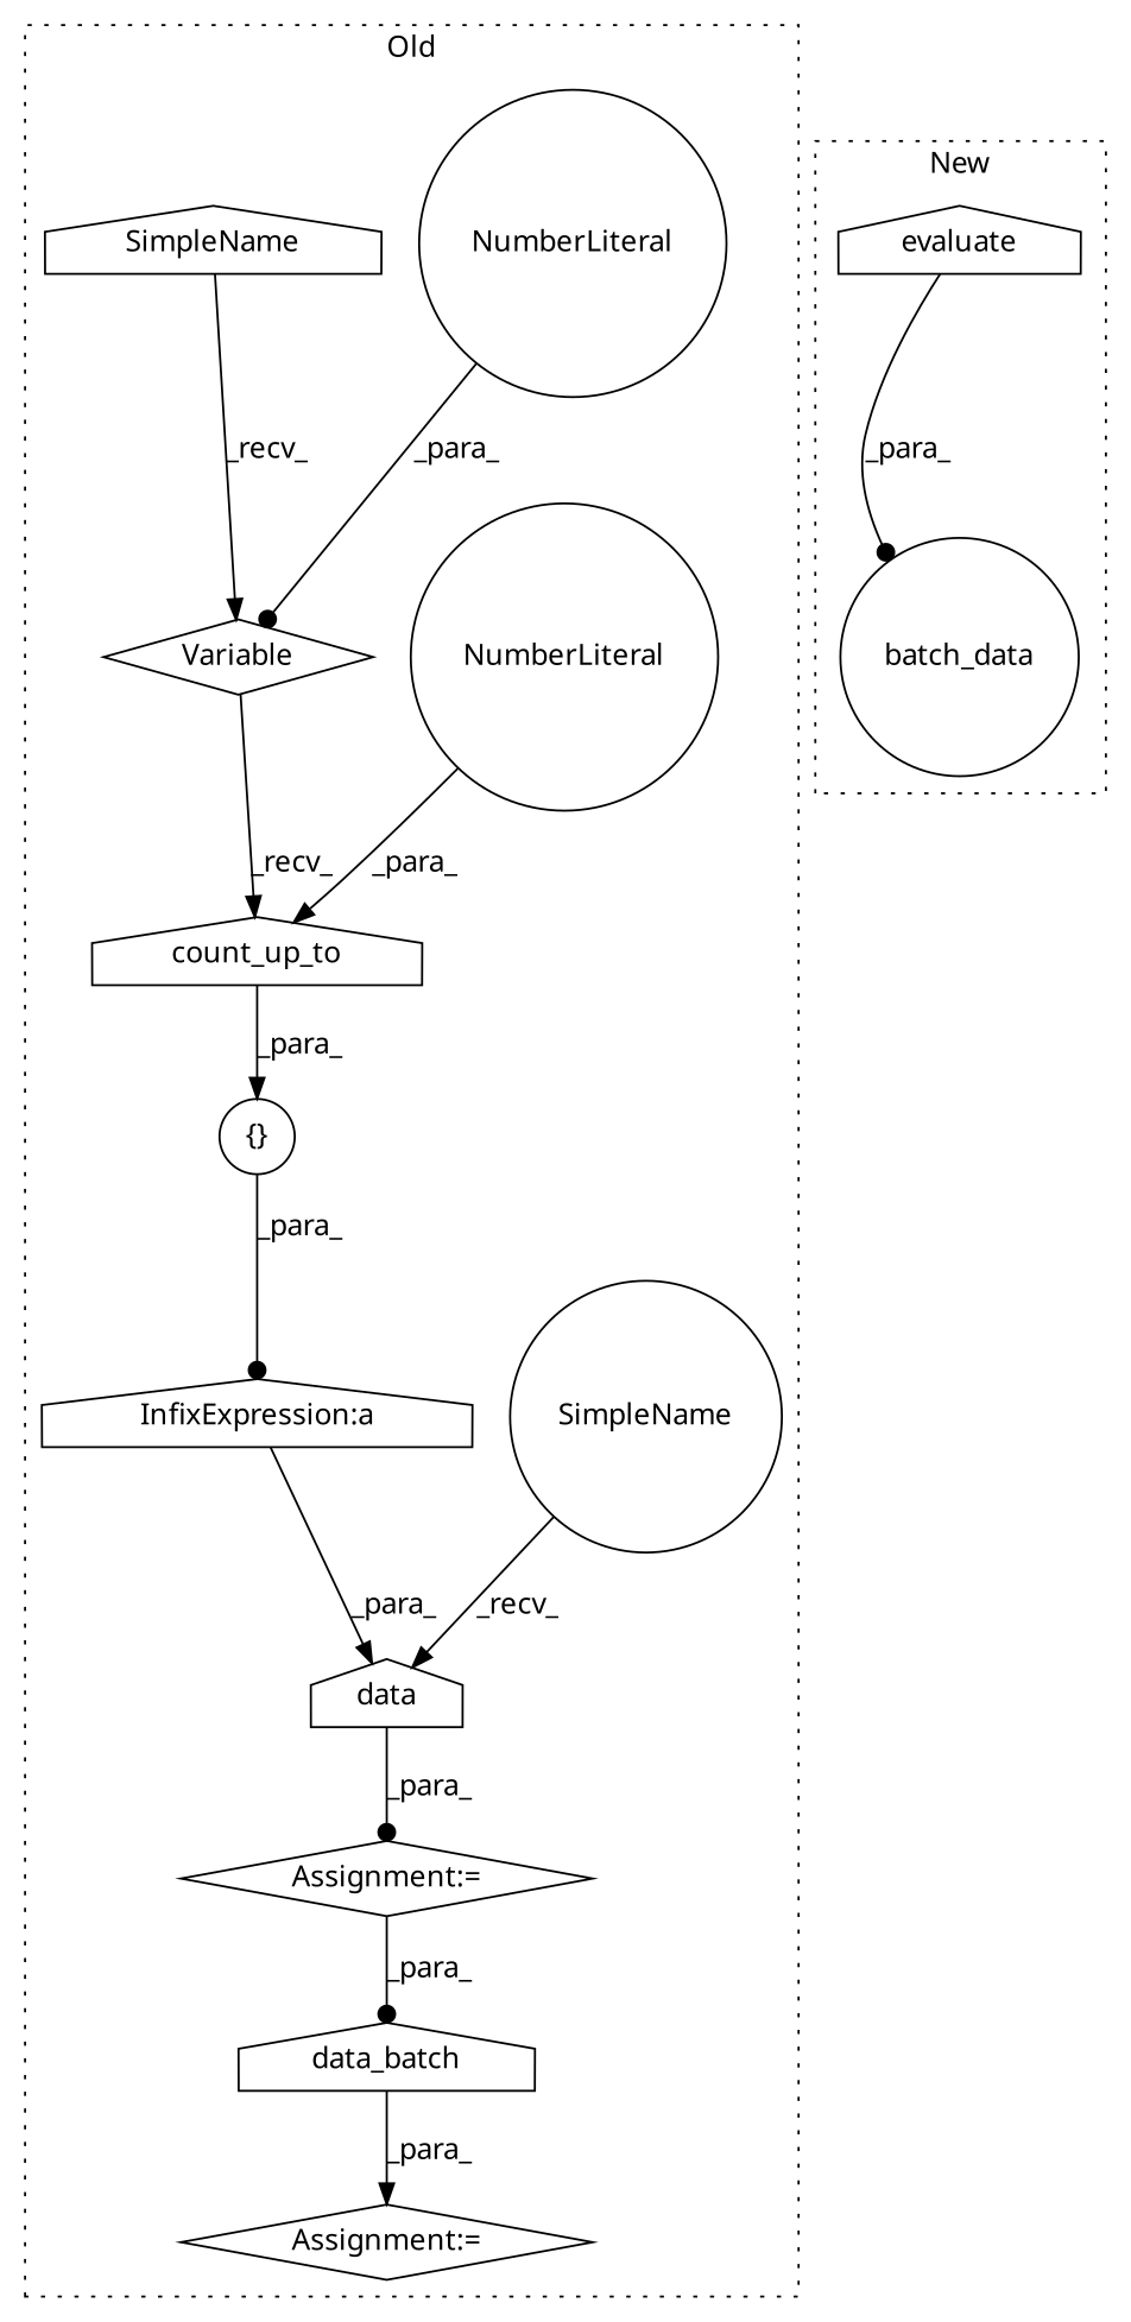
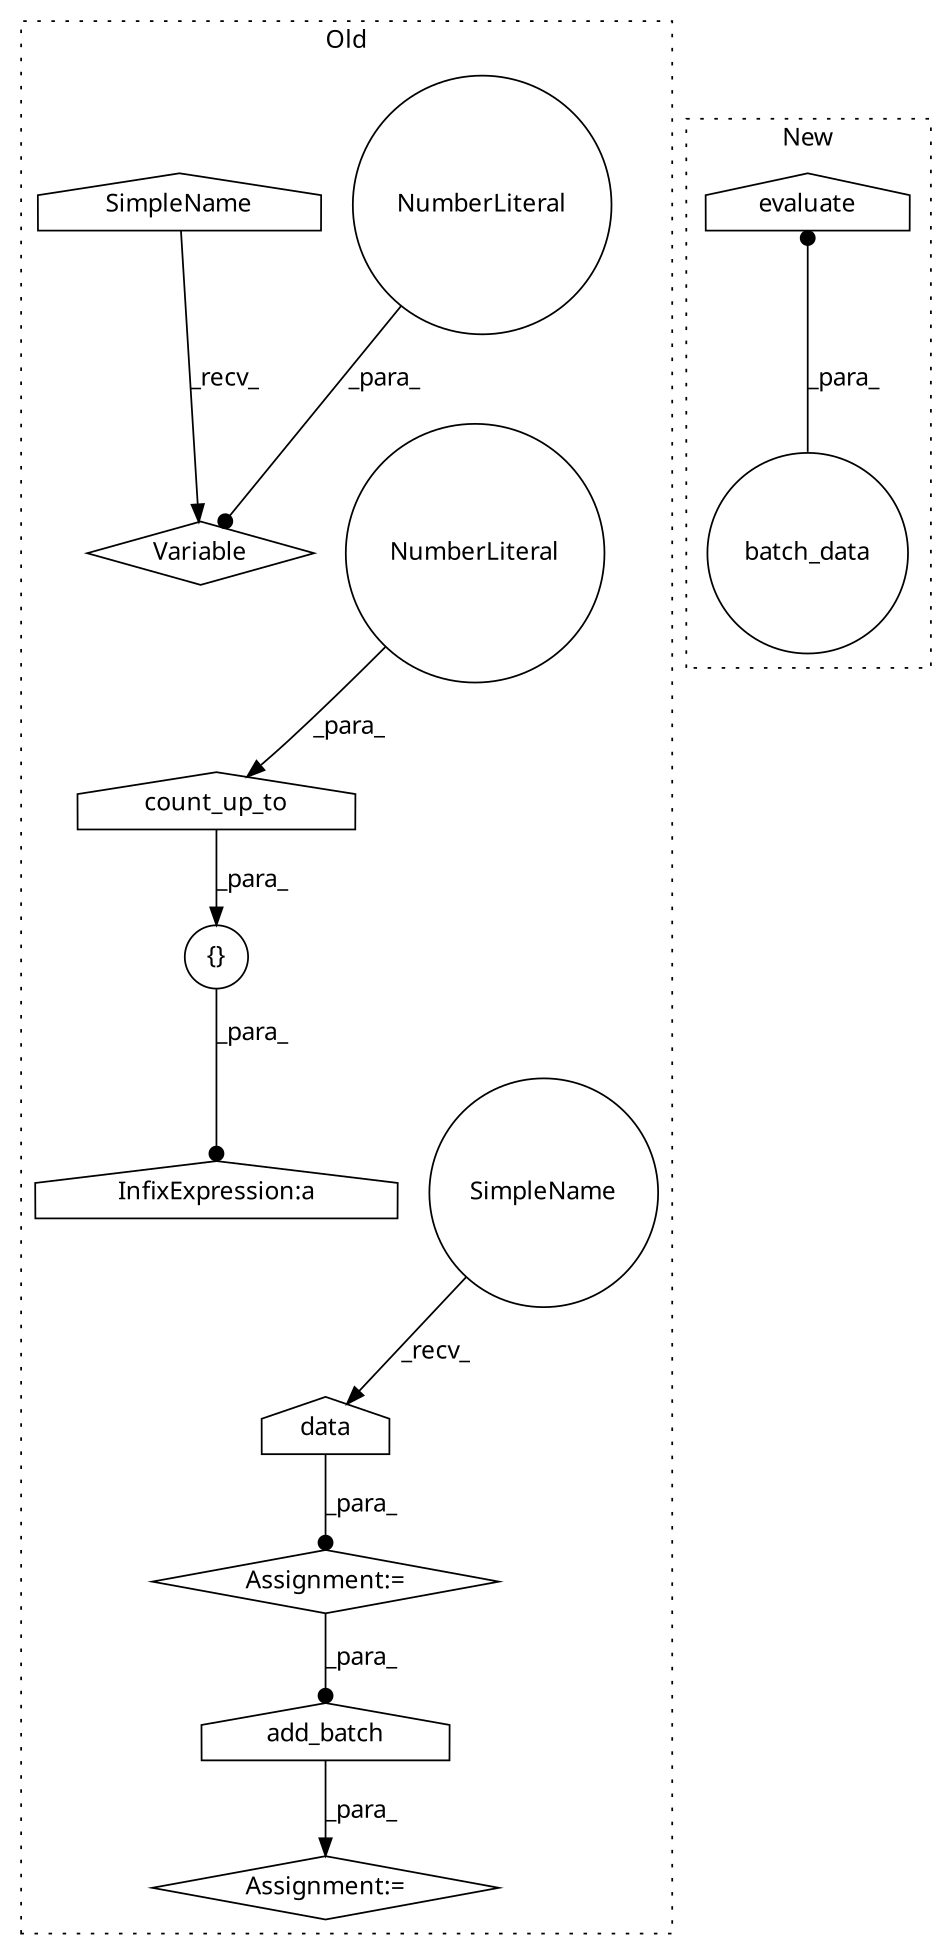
  digraph {
    fontname="Noto Sans"
    node [a=32 fontname="Noto Sans" l=1 shape=house]
    edge [arrowhead=normal fontname="Noto Sans"]
    n1 [l="6,1" label=data s="9250,9318"]
    n2 [a=27 l=3 label="InfixExpression:a" s=9305]
    n3 [a=7 label="Assignment:=" s=9331 shape=diamond]
    n4 [a=7 label="Assignment:=" s=9238 shape=diamond]
-   n5 [l="10,1" label=data_batch s="9346,9362"]
+   n5 [l="10,1" label=add_batch s="9346,9362"]
    n6 [a=4 l="1,1" label="{}" s="9265,9304" shape=circle]
    n7 [l="9,1" label=Variable s="9277,9287" shape=diamond]
    n8 [a=34 label=NumberLiteral s=9286 shape=circle]
    n9 [l="12,1" label=count_up_to s="9289,9303"]
    n10 [a=34 l=2 label=NumberLiteral s=9301 shape=circle]
    n11 [a=42 l=10 label=SimpleName s=9239 shape=circle]
    n12 [a=42 l=10 label=SimpleName s=9266]
    n13 [l="9,1" label=evaluate s="9522,9541"]
    n14 [l=10 label=batch_data s=9531 shape=circle]
    subgraph cluster_1 {
      label=Old
      style=dotted
      n1
      n2
      n3
      n4
      n5
      n6
      n7
      n8
      n9
      n10
      n11
      n12
    }
    subgraph cluster_2 {
      label=New
      style=dotted
      n13
      n14
    }
    n1 -> n4 [arrowhead=dot label=_para_]
-   n2 -> n1 [label=_para_]
    n4 -> n5 [arrowhead=dot label=_para_]
    n5 -> n3 [label=_para_]
    n6 -> n2 [arrowhead=dot label=_para_]
-   n7 -> n9 [label=_recv_]
    n8 -> n7 [arrowhead=dot label=_para_]
    n9 -> n6 [label=_para_]
    n10 -> n9 [label=_para_]
    n11 -> n1 [label=_recv_]
    n12 -> n7 [label=_recv_]
-   n13 -> n14 [arrowhead=dot label=_para_]
+   n14 -> n13 [arrowhead=dot label=_para_]
  }
